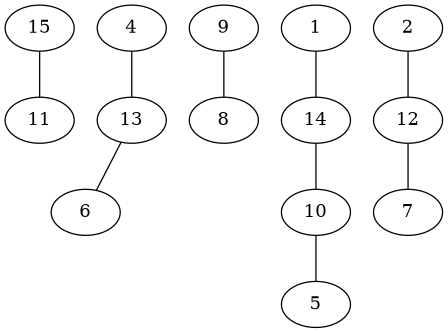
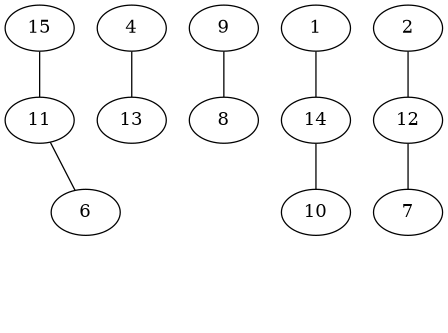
  graph {
    n1 [label=15]
    n2 [label=11]
    n3 [label=4]
    n4 [label=13]
    n5 [label=6]
    n6 [label=9]
    n7 [label=8]
    n8 [label=1]
    n9 [label=14]
    n10 [label=10]
-   n11 [label=5]
    n12 [label=2]
    n13 [label=12]
    n14 [label=7]
    n1 -- n2
-   n4 -- n5
+   n2 -- n5
    n3 -- n4
    n6 -- n7
    n8 -- n9
    n9 -- n10
-   n10 -- n11
    n12 -- n13
    n13 -- n14
  }
